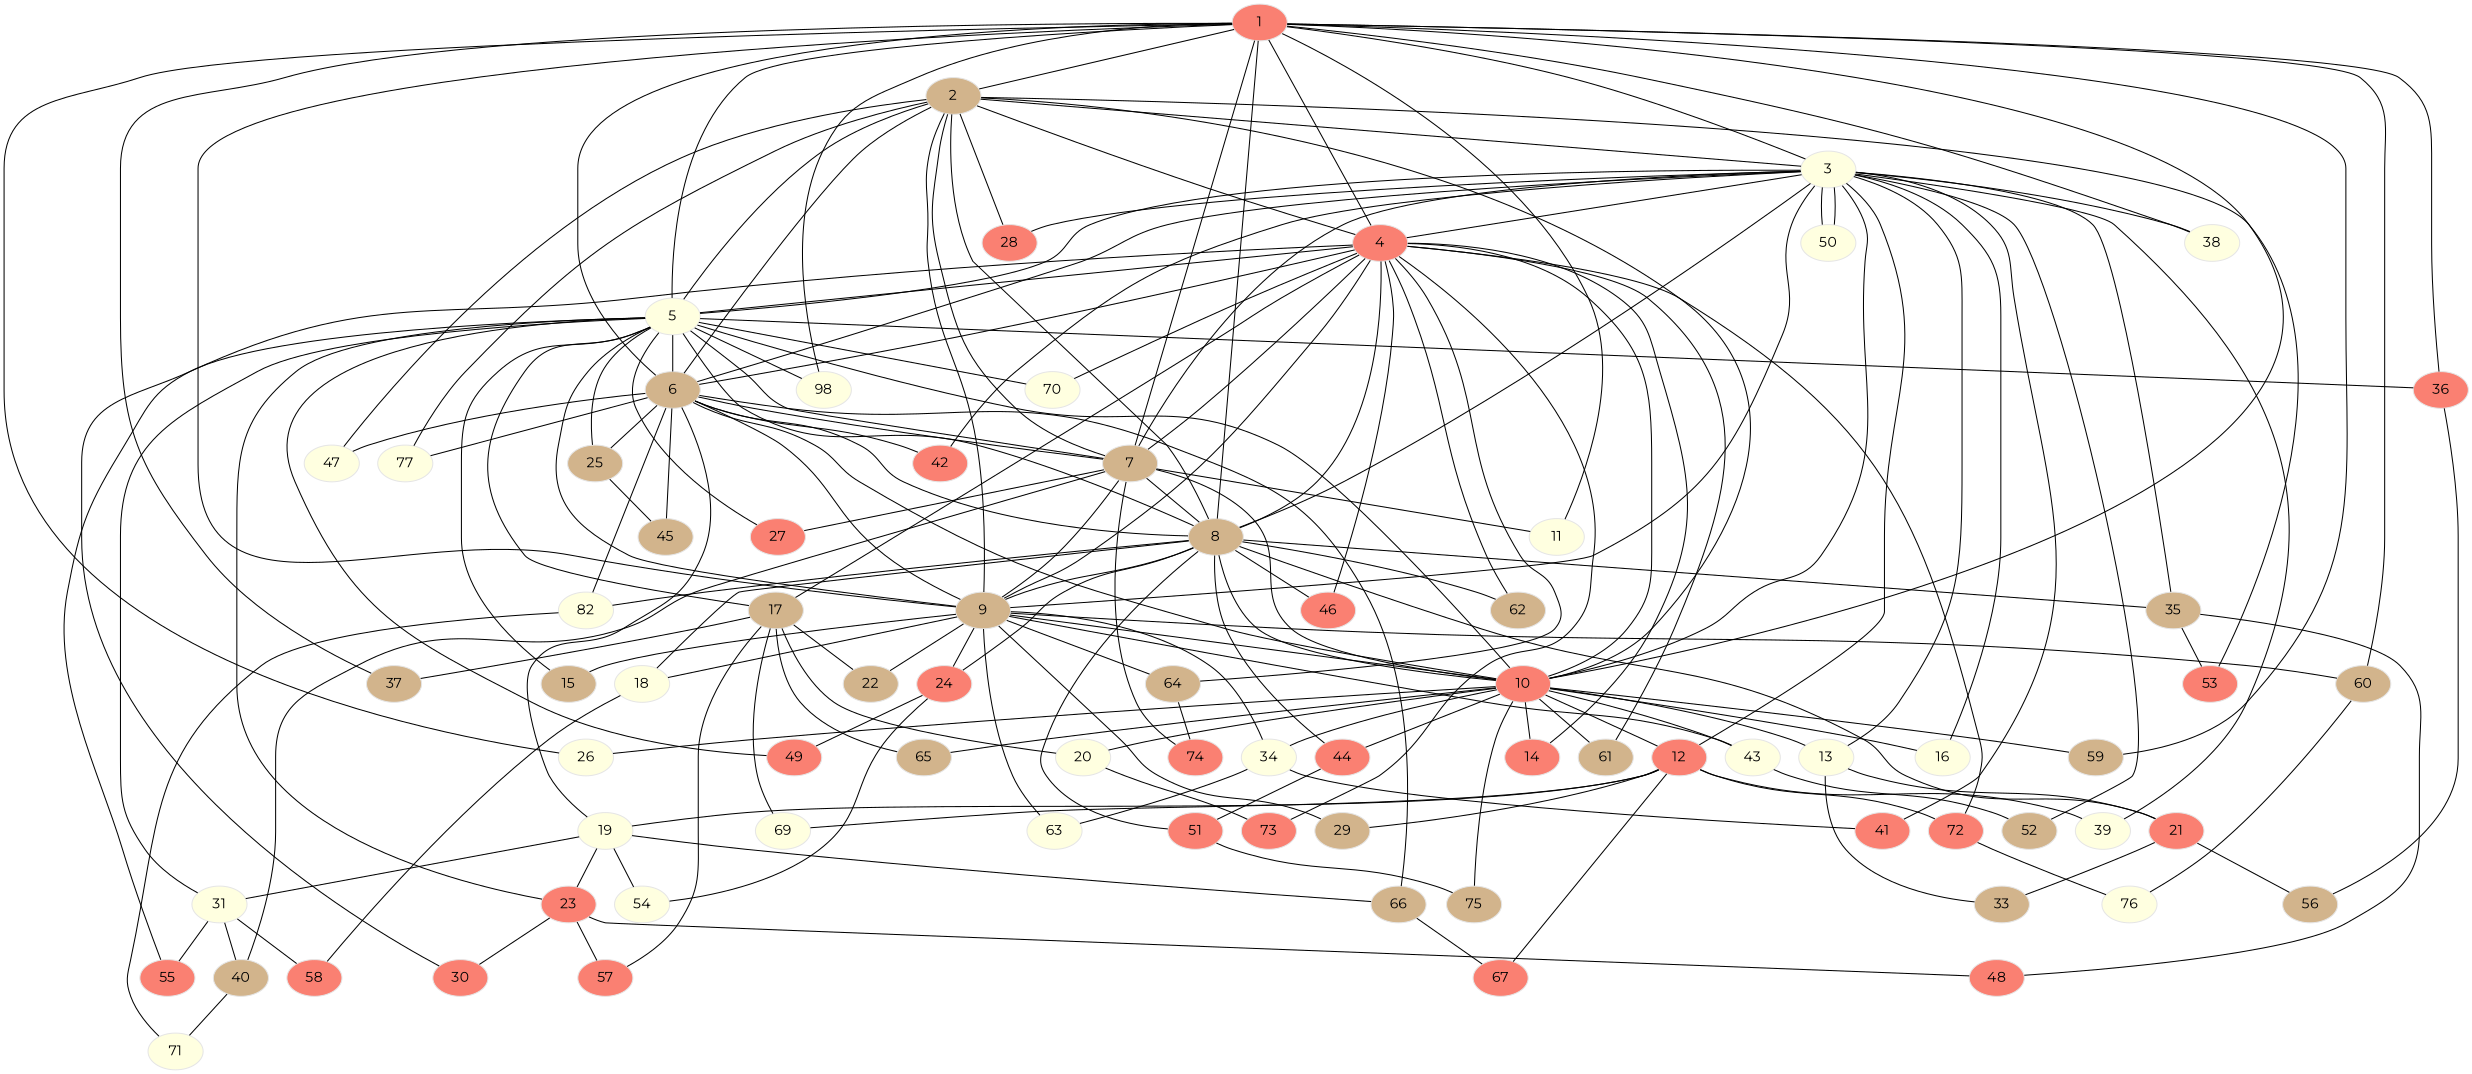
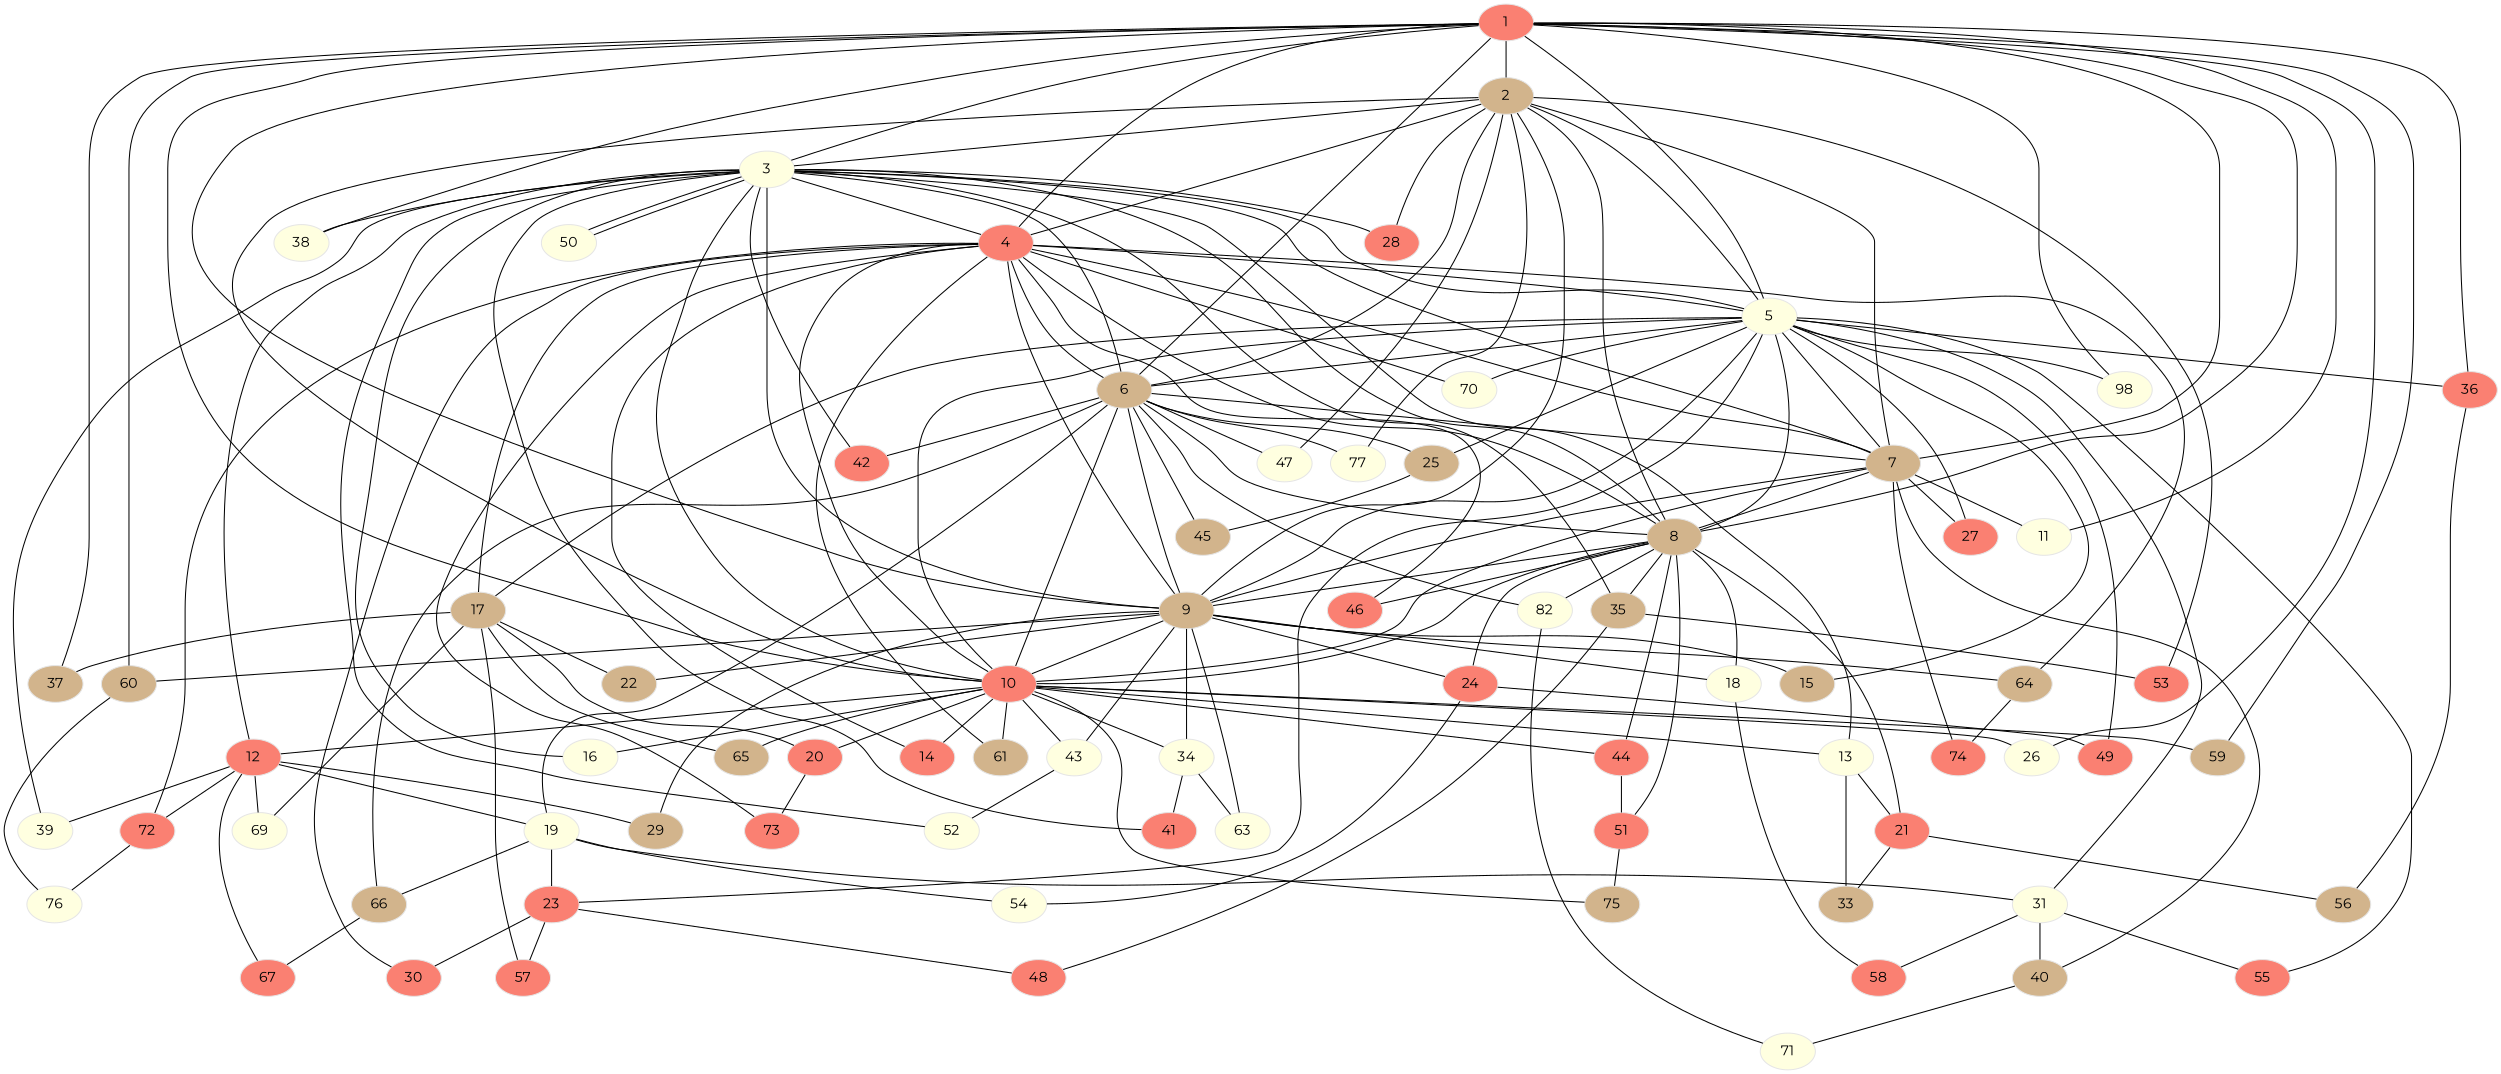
  graph {
    fontname=Montserrat
    node [color=gray90 fillcolor=salmon fontname=Montserrat style=filled]
    edge [fontname=Montserrat]
    2 [fillcolor=tan]
    1
    3 [fillcolor=lightyellow]
    4
    5 [fillcolor=lightyellow]
    6 [fillcolor=tan]
    7 [fillcolor=tan]
    8 [fillcolor=tan]
    9 [fillcolor=tan]
    10
    11 [fillcolor=lightyellow]
    26 [fillcolor=lightyellow]
    36
    37 [fillcolor=tan]
    38 [fillcolor=lightyellow]
    59 [fillcolor=tan]
    60 [fillcolor=tan]
    n18 [fillcolor=lightyellow label=98]
    28
    47 [fillcolor=lightyellow]
    53
    77 [fillcolor=lightyellow]
    12
    13 [fillcolor=lightyellow]
    16 [fillcolor=lightyellow]
    35 [fillcolor=tan]
    39 [fillcolor=lightyellow]
    41
    42
    50 [fillcolor=lightyellow]
-   52 [fillcolor=tan]
+   52 [fillcolor=lightyellow]
    14
    17 [fillcolor=tan]
    30
    46
    61 [fillcolor=tan]
-   62 [fillcolor=tan]
    64 [fillcolor=tan]
    70 [fillcolor=lightyellow]
    72
    73
    15 [fillcolor=tan]
    23
    25 [fillcolor=tan]
    27
    31 [fillcolor=lightyellow]
    49
    55
    19 [fillcolor=lightyellow]
    n50 [fillcolor=lightyellow label=82]
    45 [fillcolor=tan]
    66 [fillcolor=tan]
    40 [fillcolor=tan]
    74
    18 [fillcolor=lightyellow]
    21
    24
    44
    51
    22 [fillcolor=tan]
    29 [fillcolor=tan]
    34 [fillcolor=lightyellow]
    43 [fillcolor=lightyellow]
    63 [fillcolor=lightyellow]
-   20 [fillcolor=lightyellow]
+   20
    65 [fillcolor=tan]
    75 [fillcolor=tan]
    56 [fillcolor=tan]
    76 [fillcolor=lightyellow]
    67
    69 [fillcolor=lightyellow]
    33 [fillcolor=tan]
    48
    57
    58
    54 [fillcolor=lightyellow]
    71 [fillcolor=lightyellow]
    2 -- 3
    2 -- 4
    2 -- 5
    2 -- 6
    2 -- 7
    2 -- 8
    2 -- 9
    2 -- 10
    2 -- 28
    2 -- 47
    2 -- 53
    2 -- 77
    1 -- 2
    1 -- 3
    1 -- 4
    1 -- 5
    1 -- 6
    1 -- 7
    1 -- 8
    1 -- 9
    1 -- 10
    1 -- 11
    1 -- 26
    1 -- 36
    1 -- 37
    1 -- 38
    1 -- 59
    1 -- 60
    1 -- n18
    3 -- 4
    3 -- 5
    3 -- 6
    3 -- 7
    3 -- 8
    3 -- 9
    3 -- 10
    3 -- 38
    3 -- 28
    3 -- 12
    3 -- 13
    3 -- 16
    3 -- 35
    3 -- 39
    3 -- 41
    3 -- 42
    3 -- 50
    3 -- 50
    3 -- 52
    4 -- 5
    4 -- 6
    4 -- 7
    4 -- 8
    4 -- 9
    4 -- 10
    4 -- 14
    4 -- 17
    4 -- 30
    4 -- 46
    4 -- 61
-   4 -- 62
    4 -- 64
    4 -- 70
    4 -- 72
    4 -- 73
    5 -- 6
    5 -- 7
    5 -- 8
    5 -- 9
    5 -- 10
    5 -- 36
    5 -- n18
    5 -- 17
    5 -- 70
    5 -- 15
    5 -- 23
    5 -- 25
    5 -- 27
    5 -- 31
    5 -- 49
    5 -- 55
    6 -- 7
    6 -- 8
    6 -- 9
    6 -- 10
    6 -- 47
    6 -- 77
    6 -- 42
    6 -- 25
    6 -- 19
    6 -- n50
    6 -- 45
    6 -- 66
    7 -- 8
    7 -- 9
    7 -- 10
    7 -- 11
    7 -- 27
    7 -- 40
    7 -- 74
    8 -- 9
    8 -- 10
    8 -- 35
    8 -- 46
-   8 -- 62
    8 -- n50
    8 -- 18
    8 -- 21
    8 -- 24
    8 -- 44
    8 -- 51
    9 -- 10
    9 -- 60
    9 -- 64
    9 -- 15
    9 -- 18
    9 -- 24
    9 -- 22
    9 -- 29
    9 -- 34
    9 -- 43
    9 -- 63
    10 -- 26
    10 -- 59
    10 -- 12
    10 -- 13
    10 -- 16
    10 -- 14
    10 -- 61
    10 -- 44
    10 -- 34
    10 -- 43
    10 -- 20
    10 -- 65
    10 -- 75
    36 -- 56
    60 -- 76
    12 -- 39
    12 -- 72
    12 -- 19
    12 -- 29
    12 -- 67
    12 -- 69
    13 -- 21
    13 -- 33
    35 -- 53
    35 -- 48
    17 -- 37
    17 -- 22
    17 -- 20
    17 -- 65
    17 -- 69
    17 -- 57
    64 -- 74
    72 -- 76
    23 -- 30
    23 -- 48
    23 -- 57
    25 -- 45
    31 -- 55
    31 -- 40
    31 -- 58
    19 -- 23
    19 -- 31
    19 -- 66
    19 -- 54
    n50 -- 71
    66 -- 67
    40 -- 71
    18 -- 58
    21 -- 56
    21 -- 33
    24 -- 49
    24 -- 54
    44 -- 51
    51 -- 75
    34 -- 41
    34 -- 63
    43 -- 52
    20 -- 73
  }
